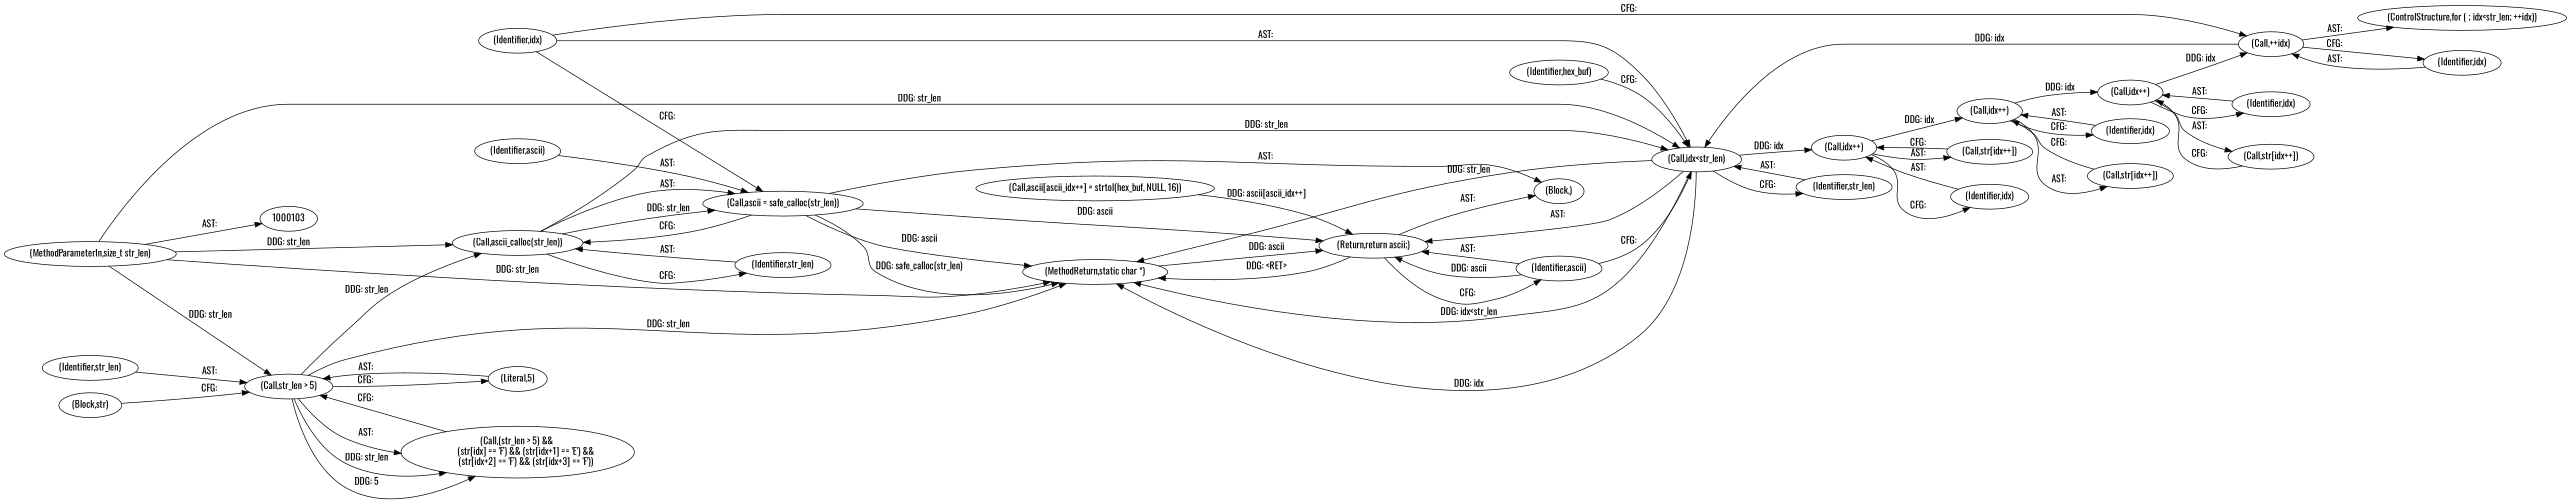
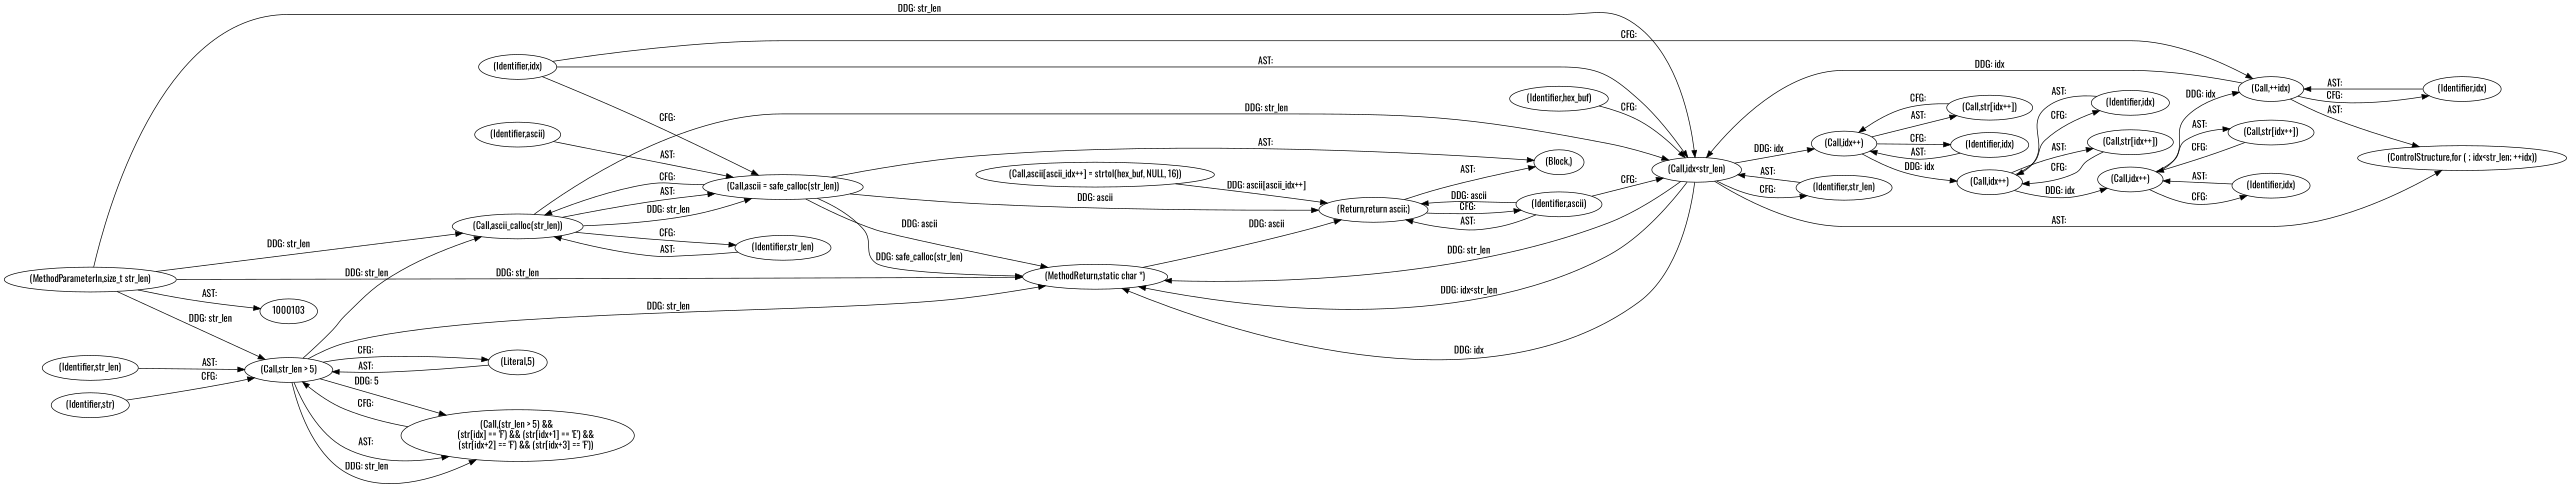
  digraph {
    fontname=Oswald
    rankdir=LR
    node [fontname=Oswald]
    edge [fontname=Oswald]
    n1 [label="(Call,ascii_calloc(str_len))"]
    n2 [label="(Call,ascii = safe_calloc(str_len))"]
    n3 [label="(Call,idx<str_len)"]
    n4 [label="(Identifier,str_len)"]
    n5 [label="(MethodReturn,static char *)"]
    n6 [label="(Return,return ascii;)"]
    n7 [label="(Block,)"]
    n8 [label="(Call,idx++)"]
    n9 [label="(Identifier,str_len)"]
    n10 [label="(ControlStructure,for ( ; idx<str_len; ++idx))"]
    n11 [label="(Call,str_len > 5)"]
    n12 [label="(Literal,5)"]
    n13 [label="(Call,(str_len > 5) && \n        (str[idx] == 'F') && (str[idx+1] == 'E') &&\n        (str[idx+2] == 'F') && (str[idx+3] == 'F'))"]
    n14 [label="(MethodParameterIn,size_t str_len)"]
    1000103
    n16 [label="(Identifier,ascii)"]
    n17 [label="(Call,idx++)"]
    n18 [label="(Call,str[idx++])"]
    n19 [label="(Identifier,idx)"]
    n20 [label="(Call,idx++)"]
    n21 [label="(Identifier,idx)"]
    n22 [label="(Call,str[idx++])"]
    n23 [label="(Call,++idx)"]
    n24 [label="(Call,str[idx++])"]
    n25 [label="(Identifier,idx)"]
    n26 [label="(Identifier,idx)"]
    n27 [label="(Identifier,hex_buf)"]
    n28 [label="(Identifier,str_len)"]
    n29 [label="(Identifier,idx)"]
    n30 [label="(Call,ascii[ascii_idx++] = strtol(hex_buf, NULL, 16))"]
    n31 [label="(Identifier,ascii)"]
-   n32 [label="(Block,str)"]
+   n32 [label="(Identifier,str)"]
    n1 -> n2 [label="AST: "]
    n1 -> n2 [label="DDG: str_len"]
    n1 -> n3 [label="DDG: str_len"]
    n1 -> n4 [label="CFG: "]
    n2 -> n1 [label="CFG: "]
    n2 -> n5 [label="DDG: ascii"]
    n2 -> n5 [label="DDG: safe_calloc(str_len)"]
    n2 -> n6 [label="DDG: ascii"]
    n2 -> n7 [label="AST: "]
    n3 -> n5 [label="DDG: idx"]
    n3 -> n5 [label="DDG: str_len"]
    n3 -> n5 [label="DDG: idx<str_len"]
    n3 -> n8 [label="DDG: idx"]
    n3 -> n9 [label="CFG: "]
-   n3 -> n6 [label="AST: "]
+   n3 -> n10 [label="AST: "]
    n4 -> n1 [label="AST: "]
    n5 -> n6 [label="DDG: ascii"]
-   n6 -> n5 [label="DDG: <RET>"]
    n6 -> n7 [label="AST: "]
    n6 -> n16 [label="CFG: "]
    n8 -> n17 [label="DDG: idx"]
    n8 -> n18 [label="AST: "]
    n8 -> n19 [label="CFG: "]
    n9 -> n3 [label="AST: "]
    n11 -> n1 [label="DDG: str_len"]
    n11 -> n5 [label="DDG: str_len"]
    n11 -> n12 [label="CFG: "]
    n11 -> n13 [label="AST: "]
    n11 -> n13 [label="DDG: str_len"]
    n11 -> n13 [label="DDG: 5"]
    n12 -> n11 [label="AST: "]
    n13 -> n11 [label="CFG: "]
    n14 -> n1 [label="DDG: str_len"]
    n14 -> n3 [label="DDG: str_len"]
    n14 -> n5 [label="DDG: str_len"]
    n14 -> n11 [label="DDG: str_len"]
    n14 -> 1000103 [label="AST: "]
    n16 -> n3 [label="CFG: "]
    n16 -> n6 [label="AST: "]
    n16 -> n6 [label="DDG: ascii"]
    n17 -> n20 [label="DDG: idx"]
    n17 -> n21 [label="CFG: "]
    n17 -> n22 [label="AST: "]
    n18 -> n8 [label="CFG: "]
    n19 -> n8 [label="AST: "]
    n20 -> n23 [label="DDG: idx"]
    n20 -> n24 [label="AST: "]
    n20 -> n25 [label="CFG: "]
    n21 -> n17 [label="AST: "]
    n22 -> n17 [label="CFG: "]
    n23 -> n3 [label="DDG: idx"]
    n23 -> n10 [label="AST: "]
    n23 -> n26 [label="CFG: "]
    n24 -> n20 [label="CFG: "]
    n25 -> n20 [label="AST: "]
    n26 -> n23 [label="AST: "]
    n27 -> n3 [label="CFG: "]
    n28 -> n11 [label="AST: "]
    n29 -> n2 [label="CFG: "]
    n29 -> n3 [label="AST: "]
    n29 -> n23 [label="CFG: "]
    n30 -> n6 [label="DDG: ascii[ascii_idx++]"]
    n31 -> n2 [label="AST: "]
    n32 -> n11 [label="CFG: "]
  }
